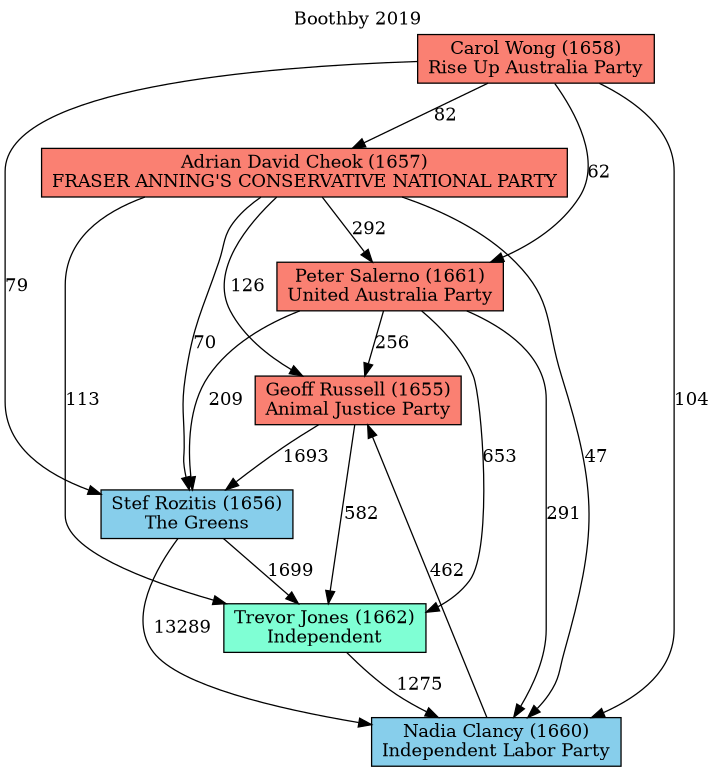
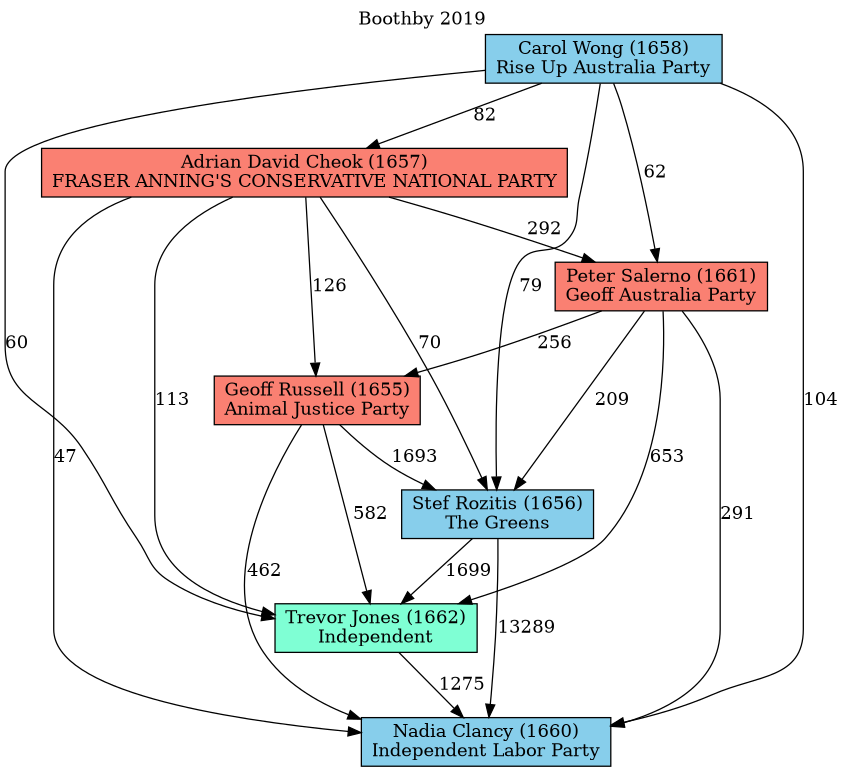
  digraph {
    label="Boothby 2019"
    labelloc=t
    mclimit=10
    node [fillcolor=salmon shape=box style=filled]
    n1 [label="Adrian David Cheok (1657)\nFRASER ANNING'S CONSERVATIVE NATIONAL PARTY"]
    n2 [label="Geoff Russell (1655)\nAnimal Justice Party"]
    n3 [fillcolor=skyblue label="Nadia Clancy (1660)\nIndependent Labor Party"]
-   n4 [label="Peter Salerno (1661)\nUnited Australia Party"]
+   n4 [label="Peter Salerno (1661)\nGeoff Australia Party"]
    n5 [fillcolor=skyblue label="Stef Rozitis (1656)\nThe Greens"]
    n6 [fillcolor=aquamarine label="Trevor Jones (1662)\nIndependent"]
-   n7 [label="Carol Wong (1658)\nRise Up Australia Party"]
+   n7 [fillcolor=skyblue label="Carol Wong (1658)\nRise Up Australia Party"]
    n1 -> n2 [label=126]
    n1 -> n3 [label=47]
    n1 -> n4 [label=292]
    n1 -> n5 [label=70]
    n1 -> n6 [label=113]
-   n3 -> n2 [label=462]
+   n2 -> n3 [label=462]
    n2 -> n5 [label=1693]
    n2 -> n6 [label=582]
    n4 -> n2 [label=256]
    n4 -> n3 [label=291]
    n4 -> n5 [label=209]
    n4 -> n6 [label=653]
    n5 -> n3 [label=13289]
    n5 -> n6 [label=1699]
    n6 -> n3 [label=1275]
    n7 -> n1 [label=82]
    n7 -> n3 [label=104]
    n7 -> n4 [label=62]
    n7 -> n5 [label=79]
+   n7 -> n6 [label=60]
  }
